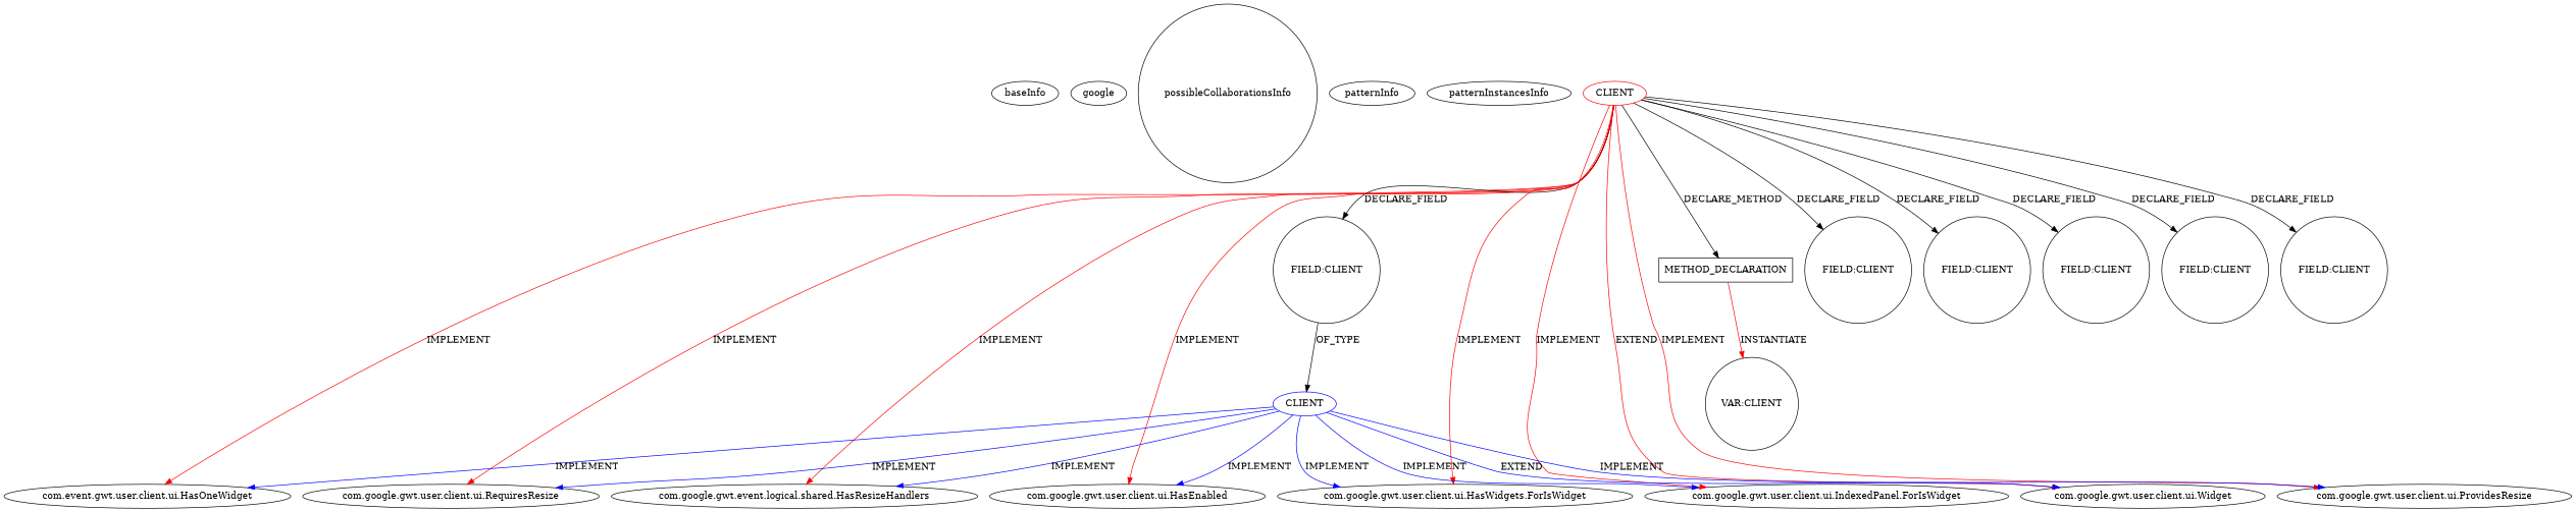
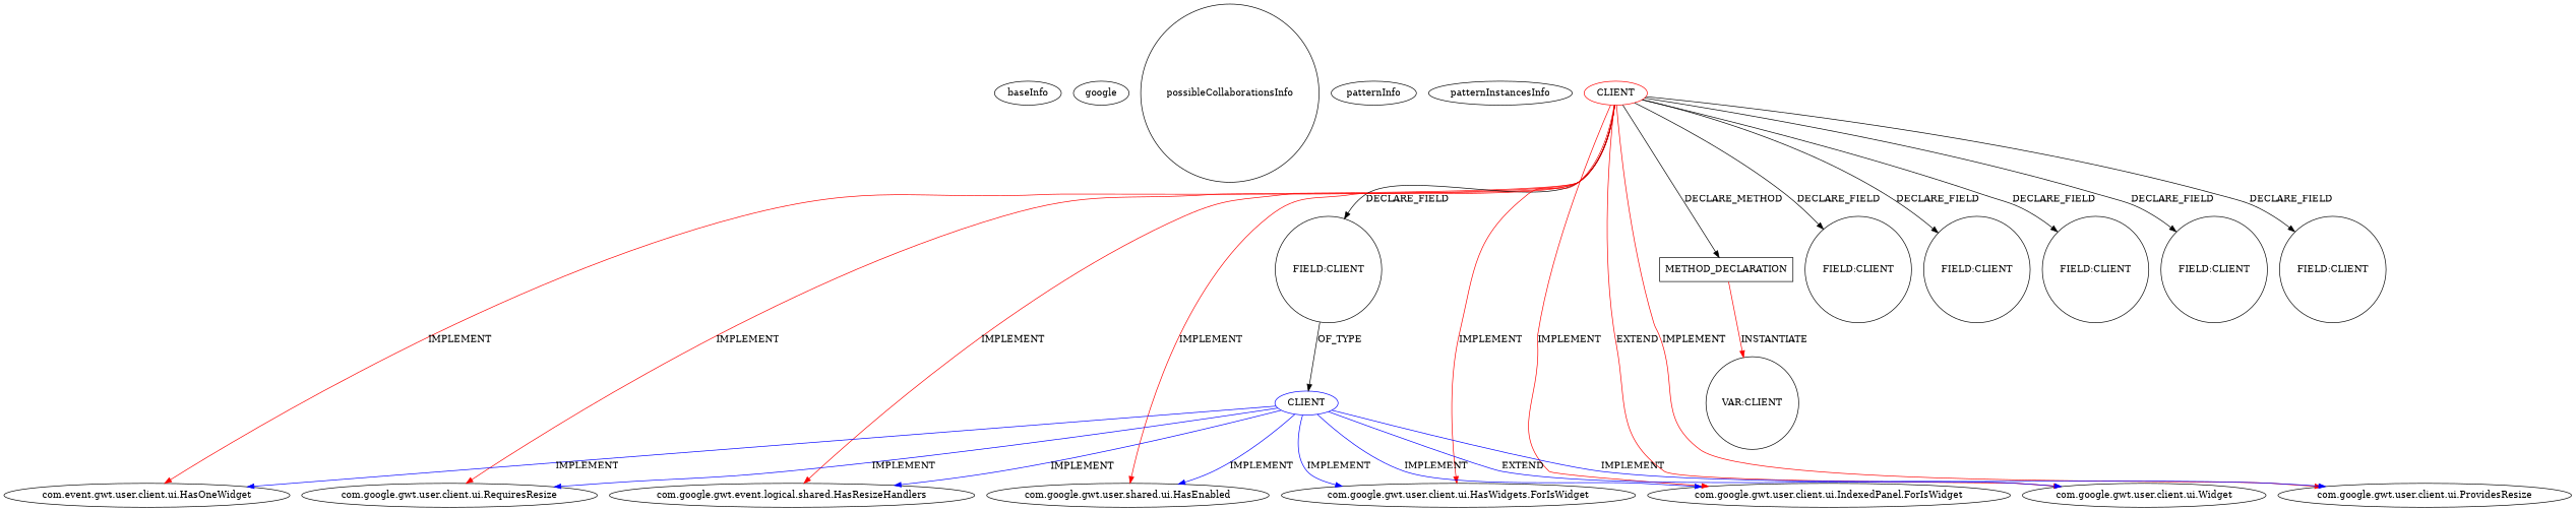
  digraph {
    node [isFrameworkType=false vertexType=FRAMEWORK_INTERFACE_TYPE]
    edge [color=red]
    baseInfo [category=pattern graphId=455 isAnonymous=false possibleRelation=true isFrameworkType="" vertexType=""]
    n2 [0="com.google.gwt.user.client.ui.ProvidesResize" 1="com.google.gwt.user.client.ui.HasEnabled" 2="com.google.gwt.event.logical.shared.HasResizeHandlers" 3="com.google.gwt.user.client.ui.HasWidgets.ForIsWidget" 4="com.google.gwt.user.client.ui.RequiresResize" 5="com.google.gwt.user.client.ui.IndexedPanel.ForIsWidget" 6="com.google.gwt.user.client.ui.HasOneWidget" 7="com.google.gwt.user.client.ui.Widget" label=google isFrameworkType="" vertexType=""]
    possibleCollaborationsInfo [0="455~FIELD_TYPE_DECLARATION-~com.google.gwt.user.client.ui.ProvidesResize com.google.gwt.user.client.ui.HasEnabled com.google.gwt.event.logical.shared.HasResizeHandlers com.google.gwt.user.client.ui.HasWidgets.ForIsWidget com.google.gwt.user.client.ui.RequiresResize com.google.gwt.user.client.ui.IndexedPanel.ForIsWidget com.google.gwt.user.client.ui.HasOneWidget com.google.gwt.user.client.ui.Widget ~com.google.gwt.user.client.ui.RequiresResize com.google.gwt.event.logical.shared.HasResizeHandlers com.google.gwt.user.client.ui.HasEnabled com.google.gwt.user.client.ui.HasOneWidget com.google.gwt.user.client.ui.HasWidgets.ForIsWidget com.google.gwt.user.client.ui.ProvidesResize com.google.gwt.user.client.ui.IndexedPanel.ForIsWidget com.google.gwt.user.client.ui.Widget ~false~false" shape=circle isFrameworkType="" vertexType=""]
    patternInfo [frequency=2.0 patternRootClient=0 isFrameworkType="" vertexType=""]
    patternInstancesInfo [0="kospiotr-gwt-layout-designer~/kospiotr-gwt-layout-designer/gwt-layout-designer-master/src/main/java/pl/pkosmowski/gxtshowcase/client/MainPanel.java~MainPanel~3417" 1="rdomingonl-layoutTest~/rdomingonl-layoutTest/layoutTest-master/src/main/java/nl/tc/rd/exp/layouttest/client/mvp/view/WidgetDesignerView.java~WidgetDesignerView~4344" isFrameworkType="" vertexType=""]
    n6 [label="com.google.gwt.user.client.ui.RequiresResize"]
    n7 [color=red label=CLIENT vertexType=ROOT_CLIENT_CLASS_DECLARATION]
    n8 [label="com.event.gwt.user.client.ui.HasOneWidget"]
-   n9 [label="com.google.gwt.user.client.ui.HasEnabled"]
+   n9 [label="com.google.gwt.user.shared.ui.HasEnabled"]
    n10 [label="com.google.gwt.user.client.ui.ProvidesResize"]
    n11 [label=METHOD_DECLARATION shape=box vertexType=CLIENT_METHOD_DECLARATION]
    n12 [label="FIELD:CLIENT" shape=circle vertexType=FIELD_DECLARATION]
    n13 [label="FIELD:CLIENT" shape=circle vertexType=FIELD_DECLARATION]
    n14 [label="FIELD:CLIENT" shape=circle vertexType=FIELD_DECLARATION]
    n15 [label="FIELD:CLIENT" shape=circle vertexType=FIELD_DECLARATION]
    n16 [label="FIELD:CLIENT" shape=circle vertexType=FIELD_DECLARATION]
    n17 [label="FIELD:CLIENT" shape=circle vertexType=FIELD_DECLARATION]
    n18 [label="com.google.gwt.user.client.ui.IndexedPanel.ForIsWidget"]
    n19 [label="com.google.gwt.event.logical.shared.HasResizeHandlers"]
    n20 [label="com.google.gwt.user.client.ui.HasWidgets.ForIsWidget"]
    n21 [label="com.google.gwt.user.client.ui.Widget" vertexType=FRAMEWORK_CLASS_TYPE]
    n22 [label="VAR:CLIENT" shape=circle vertexType=VARIABLE_EXPRESION]
    n23 [color=blue label=CLIENT vertexType=REFERENCE_CLIENT_CLASS_DECLARATION]
    n7 -> n6 [label=IMPLEMENT]
    n7 -> n8 [label=IMPLEMENT]
    n7 -> n9 [label=IMPLEMENT]
    n7 -> n10 [label=IMPLEMENT]
    n7 -> n11 [label=DECLARE_METHOD color=""]
    n7 -> n12 [label=DECLARE_FIELD color=""]
    n7 -> n13 [label=DECLARE_FIELD color=""]
    n7 -> n14 [label=DECLARE_FIELD color=""]
    n7 -> n15 [label=DECLARE_FIELD color=""]
    n7 -> n16 [label=DECLARE_FIELD color=""]
    n7 -> n17 [label=DECLARE_FIELD color=""]
    n7 -> n18 [label=IMPLEMENT]
    n7 -> n19 [label=IMPLEMENT]
    n7 -> n20 [label=IMPLEMENT]
    n7 -> n21 [label=EXTEND]
    n11 -> n22 [label=INSTANTIATE]
    n16 -> n23 [label=OF_TYPE color=""]
    n23 -> n6 [color=blue label=IMPLEMENT]
    n23 -> n8 [color=blue label=IMPLEMENT]
    n23 -> n9 [color=blue label=IMPLEMENT]
    n23 -> n10 [color=blue label=IMPLEMENT]
    n23 -> n18 [color=blue label=IMPLEMENT]
    n23 -> n19 [color=blue label=IMPLEMENT]
    n23 -> n20 [color=blue label=IMPLEMENT]
    n23 -> n21 [color=blue label=EXTEND]
  }
